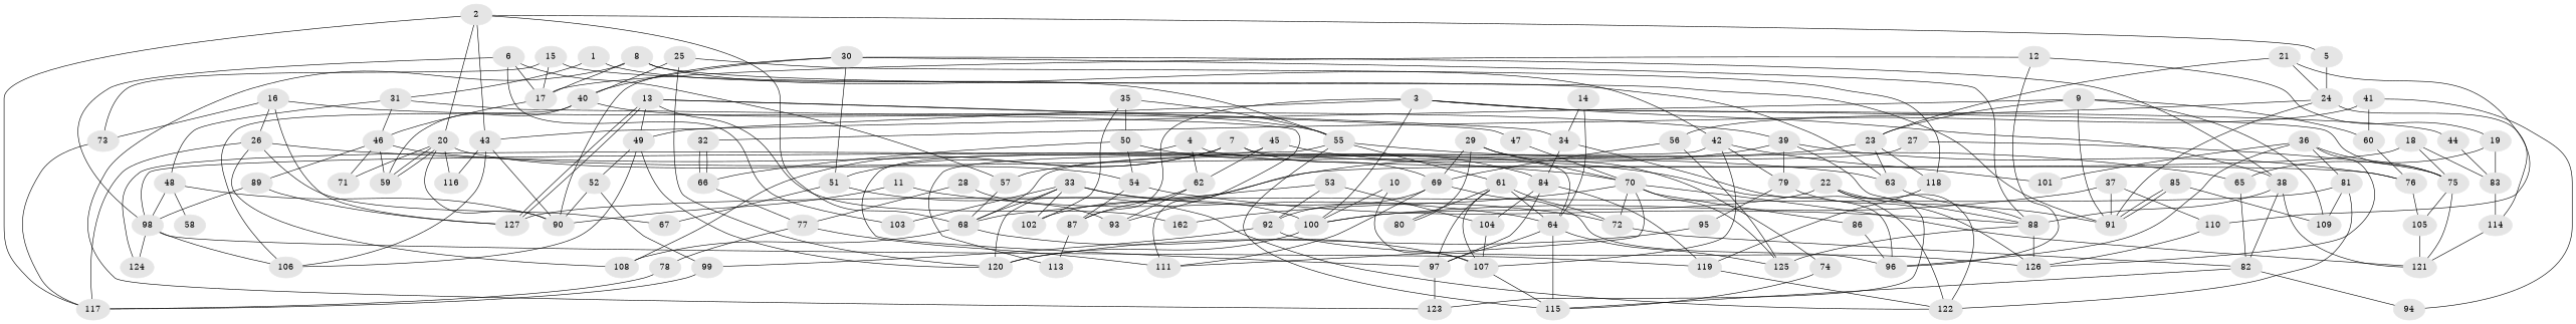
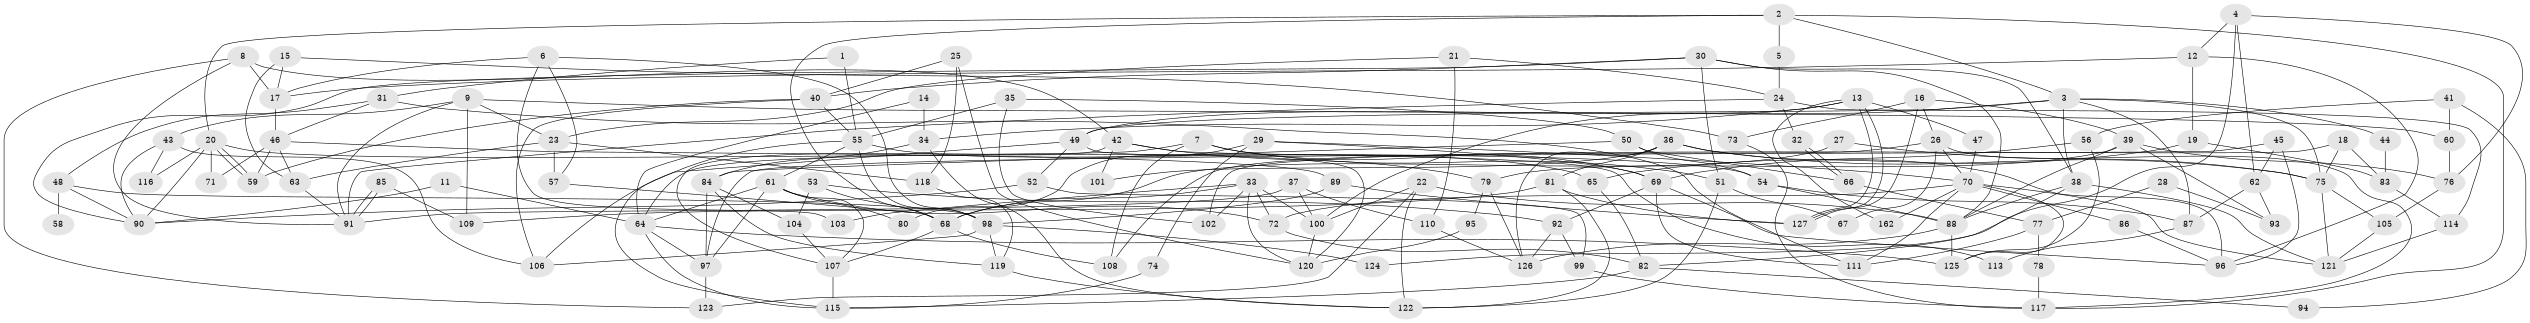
  graph {
    node [color=gray90 style=filled]
    1
    31
    55
    46
    48
    111
    98
    65
    61
    115
    2
    5
    20
    43
    68
    117
    24
    90
    54
    59
    71
    116
    106
    108
    107
    3
    38
    44
    49
    75
    87
    100
    88
    82
    121
    83
    120
    52
    105
    113
    4
    12
    62
    76
    124
    17
    19
    96
    93
    91
    32
    114
    6
    57
    103
    119
    7
    51
    64
    69
    122
    67
    97
    125
    92
    8
    42
    123
    101
    79
    9
    23
    60
    109
    63
    118
-   10
    11
    13
    34
    47
    n82 [label=162]
    127
    84
    70
    14
    15
    73
    16
    26
    39
    89
    18
    102
    21
    110
    126
    22
    66
    25
    40
    72
    86
    27
    28
    77
    78
    29
    74
    80
    30
    58
    33
    104
    35
    50
    36
    81
    37
    94
    95
    41
    56
    45
    99
    53
    85
    1 -- 31
    1 -- 55
    31 -- 46
    31 -- 48
    31 -- 111
    55 -- 98
    55 -- 65
    55 -- 61
    55 -- 115
    46 -- 59
    46 -- 71
    46 -- 63
    46 -- 89
    48 -- 98
    48 -- 90
    48 -- 58
    98 -- 106
    98 -- 124
    98 -- 119
    65 -- 82
    61 -- 107
    61 -- 64
    61 -- 97
    61 -- 72
    61 -- 80
    2 -- 5
    2 -- 20
-   2 -- 43
+   2 -- 3
    2 -- 68
    2 -- 117
    5 -- 24
    20 -- 90
    20 -- 54
    20 -- 59
    20 -- 59
    20 -- 71
    20 -- 116
    43 -- 90
    43 -- 116
    43 -- 106
    68 -- 108
    68 -- 107
    24 -- 91
    24 -- 32
    24 -- 114
    54 -- 87
    54 -- 88
    107 -- 115
    3 -- 38
    3 -- 44
    3 -- 49
    3 -- 75
    3 -- 87
    3 -- 100
    38 -- 88
    38 -- 82
    38 -- 121
    44 -- 83
    49 -- 106
    49 -- 120
    49 -- 52
    75 -- 121
    75 -- 105
    87 -- 113
    100 -- 120
    88 -- 125
    88 -- 126
    82 -- 115
    82 -- 94
    83 -- 114
    52 -- 90
    52 -- 99
    105 -- 121
+   4 -- 12
    4 -- 62
    4 -- 76
    4 -- 124
    12 -- 17
    12 -- 19
    12 -- 96
    62 -- 87
    62 -- 93
    76 -- 105
    17 -- 46
    19 -- 65
    19 -- 83
    32 -- 66
    32 -- 66
    114 -- 121
    6 -- 98
    6 -- 17
    6 -- 57
    6 -- 103
    57 -- 68
    119 -- 122
    7 -- 108
    7 -- 51
    7 -- 64
    7 -- 69
    51 -- 122
    51 -- 67
    64 -- 115
    64 -- 97
    64 -- 125
    69 -- 111
    69 -- 96
    69 -- 92
    97 -- 123
    92 -- 126
    92 -- 99
    8 -- 17
    8 -- 91
    8 -- 42
    8 -- 123
    42 -- 107
    42 -- 113
    42 -- 101
    42 -- 79
    79 -- 126
    79 -- 95
    9 -- 43
    9 -- 91
    9 -- 23
    9 -- 60
    9 -- 109
    23 -- 57
    23 -- 63
    23 -- 118
    60 -- 76
    63 -- 91
    118 -- 119
-   10 -- 107
-   10 -- 100
    11 -- 90
    11 -- 64
    13 -- 49
    13 -- 34
    13 -- 47
    13 -- n82
    13 -- 127
    13 -- 127
    34 -- 122
    34 -- 84
    47 -- 70
    84 -- 119
    84 -- 97
    84 -- 104
    70 -- 111
    70 -- 121
    70 -- 125
    70 -- n82
    70 -- 72
    70 -- 86
    14 -- 64
    14 -- 34
    15 -- 17
    15 -- 63
    15 -- 73
    73 -- 117
    16 -- 127
    16 -- 73
    16 -- 26
    16 -- 39
    26 -- 117
    26 -- 108
    26 -- 67
    26 -- 70
    39 -- 88
    39 -- 76
    39 -- 93
    39 -- 79
    89 -- 98
    89 -- 127
    18 -- 75
    18 -- 83
    18 -- 102
    21 -- 24
    21 -- 23
    21 -- 110
    110 -- 126
    22 -- 100
    22 -- 88
    22 -- 122
    22 -- 123
    66 -- 77
    25 -- 120
    25 -- 118
    25 -- 40
    40 -- 55
    40 -- 59
    40 -- 106
    72 -- 82
    86 -- 96
    27 -- 68
    27 -- 75
    28 -- 93
    28 -- 77
    77 -- 111
    77 -- 78
    78 -- 117
    29 -- 69
    29 -- 70
    29 -- 74
    29 -- 80
    74 -- 115
    30 -- 90
    30 -- 38
    30 -- 88
    30 -- 51
    30 -- 40
    33 -- 68
    33 -- 100
    33 -- 120
    33 -- 103
    33 -- 102
    33 -- 72
    104 -- 107
    35 -- 55
    35 -- 102
    35 -- 50
    50 -- 54
    50 -- 84
    50 -- 66
    36 -- 75
    36 -- 96
    36 -- 101
    36 -- 126
    36 -- 81
    81 -- 122
    81 -- 109
    81 -- 127
    37 -- 100
    37 -- 91
    37 -- 110
    95 -- 120
    41 -- 60
    41 -- 94
    41 -- 56
    56 -- 69
    56 -- 125
    45 -- 62
    45 -- 96
    45 -- 97
    99 -- 117
    53 -- 68
    53 -- 92
    53 -- 104
    85 -- 91
    85 -- 91
    85 -- 109
  }
